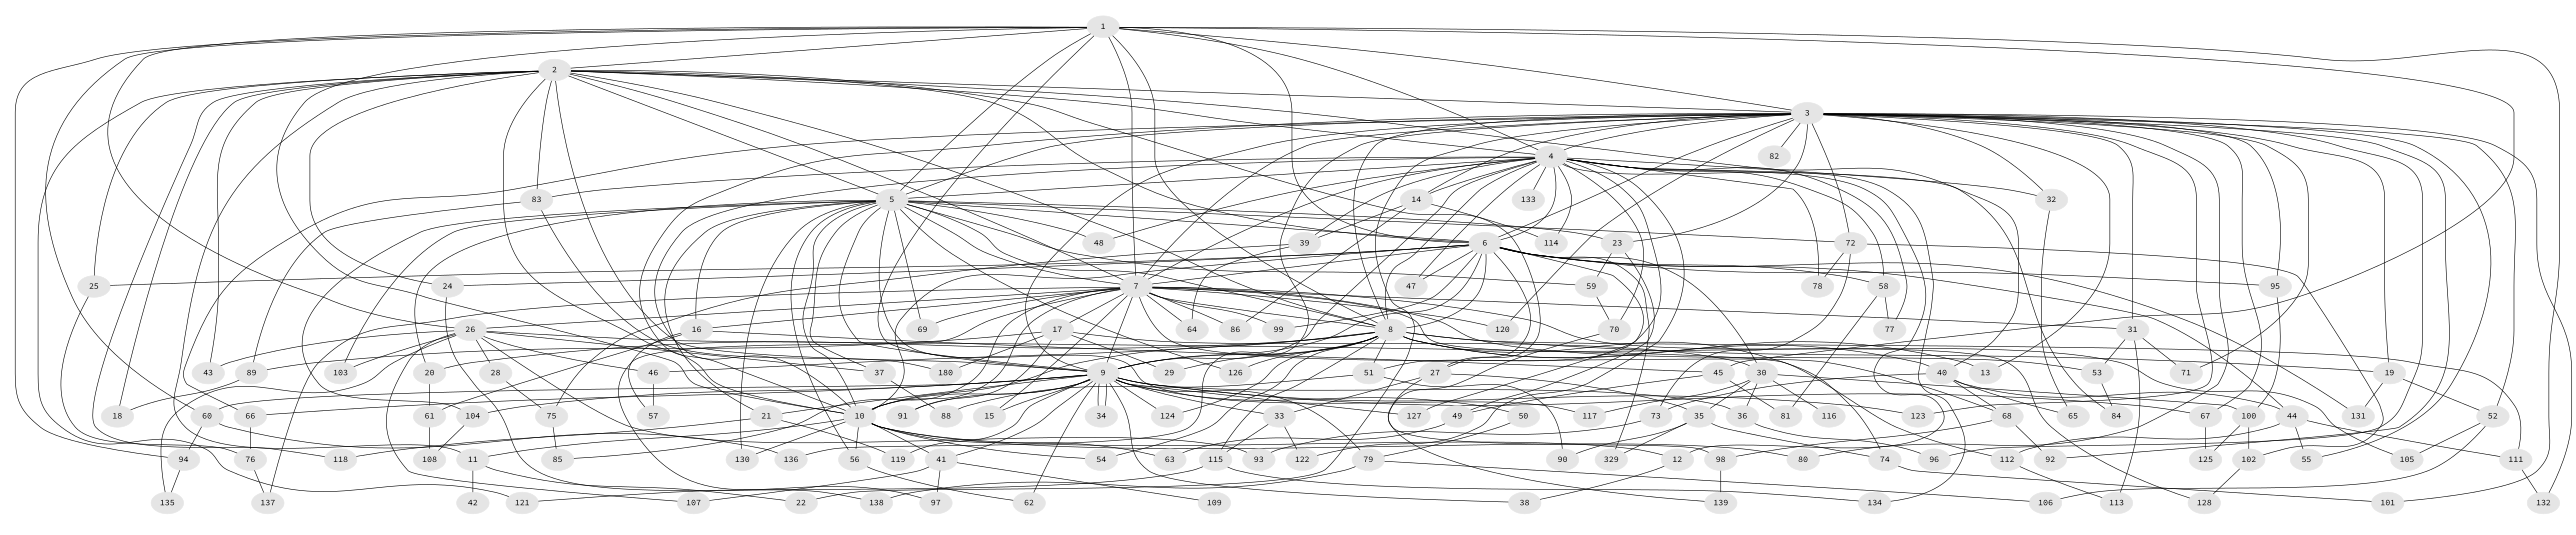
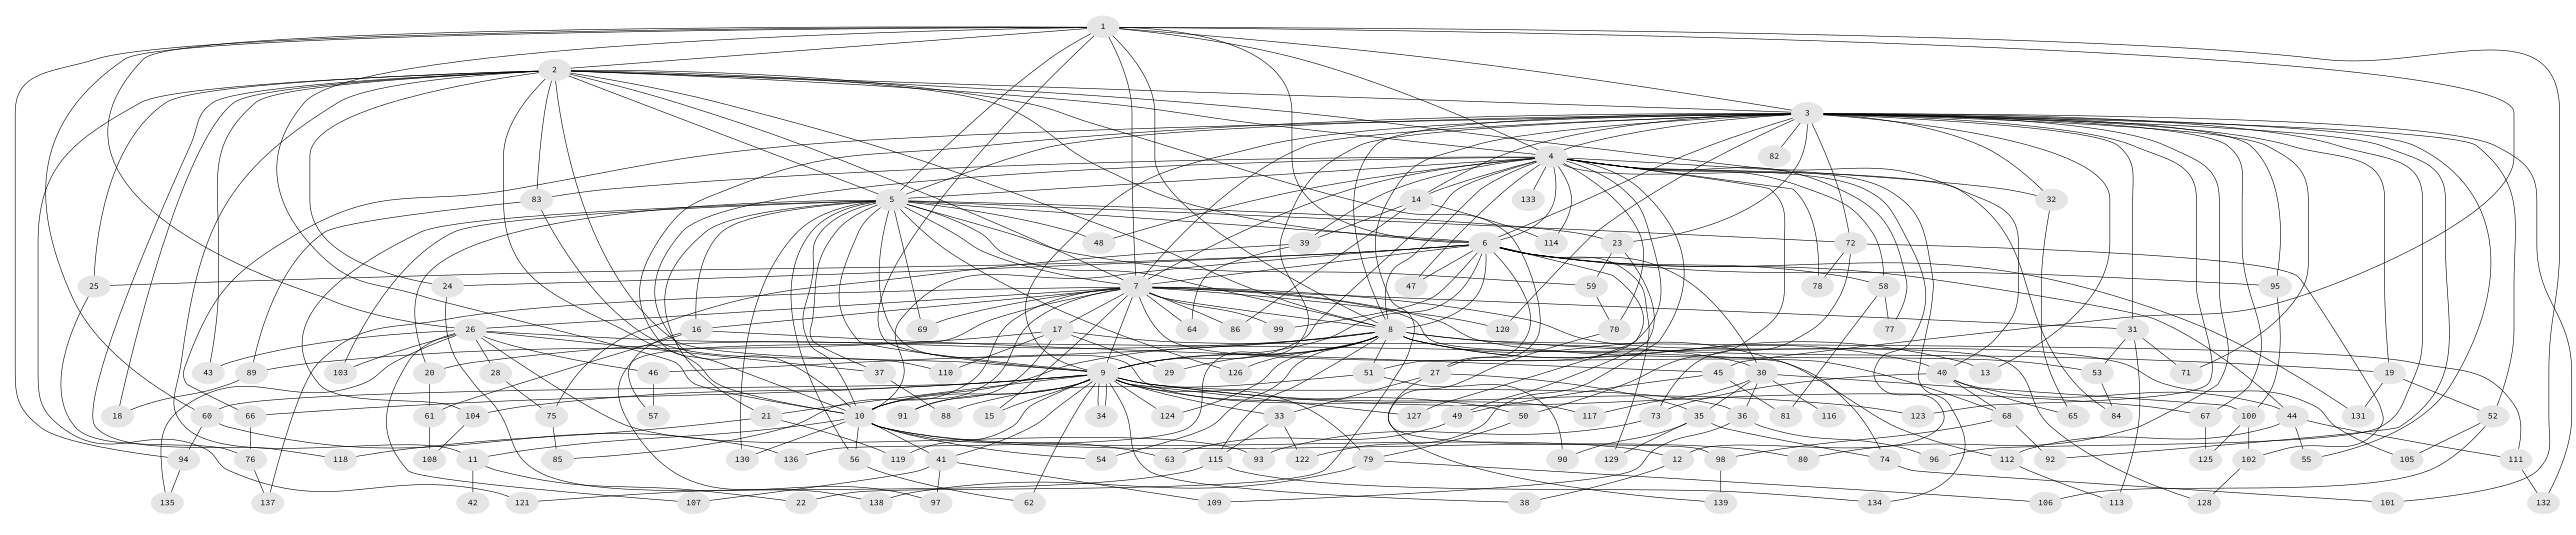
  graph {
    fontname="Source Code Pro"
    node [color=gray90 fontname="Source Code Pro" style=filled]
    edge [fontname="Source Code Pro"]
    1
    2
    3
    4
    5
    6
    7
    8
    9
    10
    26
    45
    60
    94
    101
    11
    18
    24
    25
    27
    40
    43
    83
    118
    121
    13
    14
    19
    22
    23
    31
    32
    52
    55
    66
    67
    71
    72
    80
    82
    92
    95
    96
    120
    123
    132
    136
    12
    39
    47
    48
    50
    51
    58
    70
    77
    78
    84
    114
    122
    133
    134
    16
    20
    21
    37
    56
    59
    69
    103
    104
    117
    126
    130
    30
    44
    99
    127
-   129 [label=329]
+   129
    131
    17
    15
    53
    64
    68
    85
    86
    97
    105
    128
    137
    29
    46
    54
    74
    111
    115
    124
    33
    34
    36
    38
    41
    62
    79
    91
    119
    63
    28
    93
    107
    112
    135
    49
    81
    42
    138
    76
    35
    98
    65
    73
    89
-   110 [label=180]
+   110
    113
    106
    125
    102
    100
    75
    90
    88
    139
    57
    61
    108
    116
    109
    1 -- 2
    1 -- 3
    1 -- 4
    1 -- 5
    1 -- 6
    1 -- 7
    1 -- 8
    1 -- 9
    1 -- 10
    1 -- 26
    1 -- 45
    1 -- 60
    1 -- 94
    1 -- 101
    2 -- 3
    2 -- 4
    2 -- 5
    2 -- 6
    2 -- 7
    2 -- 8
    2 -- 9
    2 -- 10
    2 -- 11
    2 -- 18
    2 -- 24
    2 -- 25
    2 -- 27
    2 -- 40
    2 -- 43
    2 -- 83
    2 -- 118
    2 -- 121
    3 -- 4
    3 -- 5
    3 -- 6
    3 -- 7
    3 -- 8
    3 -- 9
    3 -- 10
    3 -- 13
    3 -- 14
    3 -- 19
    3 -- 22
    3 -- 23
    3 -- 31
    3 -- 32
    3 -- 52
    3 -- 55
    3 -- 66
    3 -- 67
    3 -- 71
    3 -- 72
    3 -- 80
    3 -- 82
    3 -- 92
    3 -- 95
    3 -- 96
    3 -- 120
    3 -- 123
    3 -- 132
    3 -- 136
    4 -- 5
    4 -- 6
    4 -- 7
    4 -- 8
    4 -- 9
    4 -- 10
    4 -- 83
    4 -- 14
    4 -- 32
    4 -- 12
    4 -- 39
    4 -- 47
    4 -- 48
+   4 -- 50
    4 -- 51
    4 -- 58
    4 -- 70
    4 -- 77
    4 -- 78
    4 -- 84
    4 -- 114
    4 -- 122
    4 -- 133
    4 -- 134
    5 -- 6
    5 -- 7
    5 -- 8
    5 -- 9
    5 -- 10
    5 -- 23
    5 -- 72
    5 -- 48
    5 -- 16
    5 -- 20
    5 -- 21
    5 -- 37
    5 -- 56
    5 -- 59
    5 -- 69
    5 -- 103
    5 -- 104
    5 -- 117
    5 -- 126
    5 -- 130
    6 -- 7
    6 -- 8
    6 -- 9
    6 -- 10
    6 -- 24
    6 -- 25
    6 -- 27
    6 -- 95
    6 -- 47
    6 -- 58
    6 -- 30
    6 -- 44
    6 -- 99
    6 -- 127
    6 -- 129
    6 -- 131
    7 -- 8
    7 -- 9
    7 -- 10
    7 -- 26
    7 -- 31
    7 -- 120
    7 -- 16
    7 -- 69
    7 -- 99
    7 -- 17
    7 -- 15
    7 -- 53
    7 -- 64
    7 -- 68
    7 -- 85
    7 -- 86
    7 -- 97
    7 -- 105
    7 -- 128
    7 -- 137
    8 -- 9
    8 -- 10
    8 -- 40
    8 -- 13
    8 -- 19
    8 -- 51
    8 -- 20
    8 -- 126
    8 -- 29
    8 -- 46
    8 -- 54
    8 -- 74
    8 -- 111
    8 -- 115
    8 -- 124
    9 -- 10
    9 -- 60
    9 -- 66
    9 -- 67
    9 -- 123
    9 -- 50
    9 -- 21
    9 -- 104
    9 -- 127
    9 -- 15
    9 -- 124
    9 -- 33
    9 -- 34
    9 -- 34
    9 -- 36
    9 -- 38
    9 -- 41
    9 -- 62
    9 -- 79
    9 -- 91
    9 -- 119
    10 -- 11
    10 -- 80
    10 -- 12
    10 -- 56
    10 -- 130
    10 -- 54
    10 -- 41
    10 -- 63
    26 -- 43
    26 -- 37
    26 -- 103
    26 -- 46
    26 -- 28
    26 -- 93
    26 -- 107
    26 -- 112
    26 -- 135
    45 -- 49
    45 -- 81
    60 -- 94
    60 -- 136
    94 -- 135
    11 -- 22
    11 -- 42
    24 -- 138
    25 -- 76
    27 -- 33
    27 -- 35
    27 -- 98
    40 -- 44
    40 -- 68
    40 -- 65
    40 -- 73
    83 -- 89
    83 -- 110
    14 -- 39
    14 -- 114
    14 -- 86
    19 -- 52
    19 -- 131
    23 -- 59
    23 -- 49
    31 -- 71
    31 -- 53
    31 -- 113
    32 -- 65
    52 -- 105
    52 -- 106
    66 -- 76
    67 -- 125
    72 -- 78
    72 -- 73
    72 -- 102
    95 -- 100
    12 -- 38
    39 -- 64
    39 -- 75
    50 -- 79
    51 -- 90
    51 -- 88
    58 -- 77
    58 -- 81
    70 -- 139
    16 -- 45
    16 -- 57
    16 -- 61
    20 -- 61
    21 -- 118
    21 -- 119
    37 -- 88
    56 -- 62
    59 -- 70
    104 -- 108
    30 -- 117
    30 -- 36
    30 -- 35
    30 -- 100
    30 -- 116
    44 -- 55
    44 -- 111
    44 -- 112
    17 -- 30
    17 -- 29
    17 -- 91
    17 -- 89
    17 -- 110
    53 -- 84
    68 -- 92
    68 -- 98
    46 -- 57
    74 -- 101
    111 -- 132
    115 -- 121
    115 -- 134
    33 -- 122
    33 -- 115
    36 -- 96
+   36 -- 109
    41 -- 97
    41 -- 107
    41 -- 109
    79 -- 138
    79 -- 106
    28 -- 75
    112 -- 113
    49 -- 63
    76 -- 137
    35 -- 129
    35 -- 74
    35 -- 90
    98 -- 139
    73 -- 93
    89 -- 18
    102 -- 128
    100 -- 125
    100 -- 102
    75 -- 85
    61 -- 108
  }
